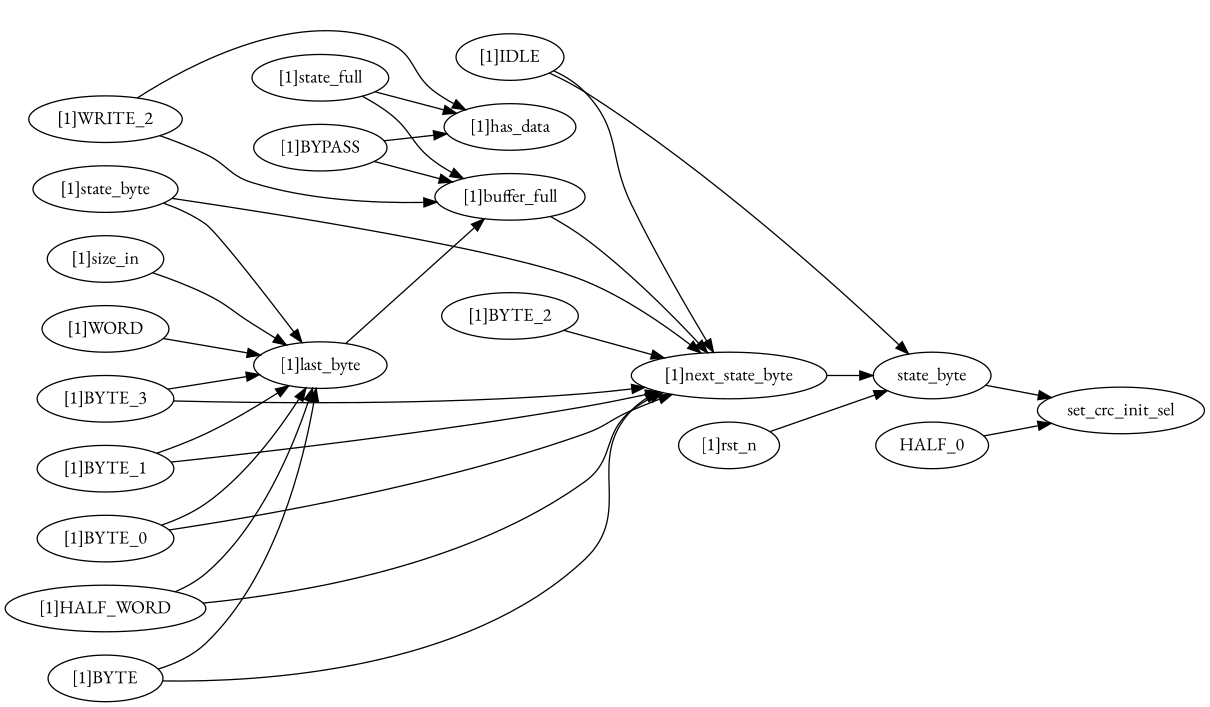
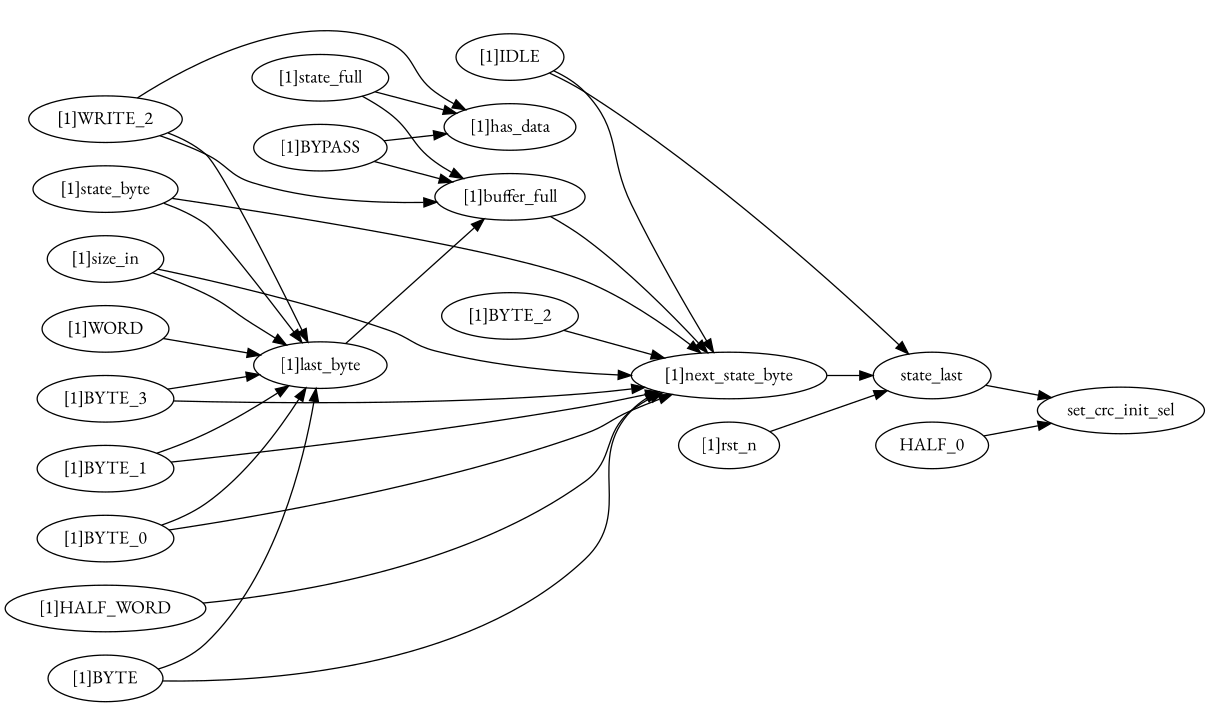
  strict digraph {
    fontname="EB Garamond"
    rankdir=LR
    node [complexity=31 fontname="EB Garamond" importance=0.693699280506 rank=0.0223773961453]
    edge [fontname="EB Garamond"]
-   state_byte [complexity=3 importance=0.0763727995491 rank=0.0254575998497]
+   state_byte [complexity=3 importance=0.0763727995491 rank=0.0254575998497 label=state_last]
    set_crc_init_sel [complexity=0 importance=0.0177063145305 rank=0.0]
    "[1]BYPASS" [complexity=18 importance=0.816943524257 rank=0.0453857513476]
    "[1]buffer_full" [complexity=11 importance=0.646384030017 rank=0.058762184547]
    "[1]has_data" [complexity=13 importance=0.80153363552 rank=0.0616564335015]
    "[1]next_state_byte" [complexity=5 importance=0.156035871814 rank=0.0312071743629]
    "[1]last_byte" [complexity=18 importance=0.678289391769 rank=0.0376827439871]
    "[1]WORD"
    "[1]IDLE" [complexity=15 importance=0.639553375995 rank=0.042636891733]
    "[1]HALF_WORD"
    "[1]WRITE_2" [complexity=18 importance=0.816943524257 rank=0.0453857513476]
    "[1]state_full" [complexity=18 importance=0.847556722976 rank=0.0470864846098]
    "[1]rst_n" [complexity=4 importance=0.168155487835 rank=0.0420388719588]
    "[1]BYTE"
    n15 [complexity=3 importance=0.0331162032676 label=HALF_0 rank=0.0110387344225]
    "[1]state_byte" [importance=0.736955876787 rank=0.0237727702189]
    "[1]size_in"
    "[1]BYTE_3"
    "[1]BYTE_2" [complexity=7 importance=0.171445760552 rank=0.0244922515074]
    "[1]BYTE_1"
    "[1]BYTE_0"
    state_byte -> set_crc_init_sel
    "[1]BYPASS" -> "[1]buffer_full"
    "[1]BYPASS" -> "[1]has_data"
    "[1]buffer_full" -> "[1]next_state_byte"
    "[1]next_state_byte" -> state_byte
    "[1]last_byte" -> "[1]buffer_full"
    "[1]WORD" -> "[1]last_byte"
    "[1]IDLE" -> state_byte
    "[1]IDLE" -> "[1]next_state_byte"
    "[1]HALF_WORD" -> "[1]next_state_byte"
-   "[1]HALF_WORD" -> "[1]last_byte"
+   "[1]WRITE_2" -> "[1]last_byte"
    "[1]WRITE_2" -> "[1]buffer_full"
    "[1]WRITE_2" -> "[1]has_data"
    "[1]state_full" -> "[1]buffer_full"
    "[1]state_full" -> "[1]has_data"
    "[1]rst_n" -> state_byte
    "[1]BYTE" -> "[1]next_state_byte"
    "[1]BYTE" -> "[1]last_byte"
    n15 -> set_crc_init_sel
    "[1]state_byte" -> "[1]next_state_byte"
    "[1]state_byte" -> "[1]last_byte"
+   "[1]size_in" -> "[1]next_state_byte"
    "[1]size_in" -> "[1]last_byte"
    "[1]BYTE_3" -> "[1]next_state_byte"
    "[1]BYTE_3" -> "[1]last_byte"
    "[1]BYTE_2" -> "[1]next_state_byte"
    "[1]BYTE_1" -> "[1]next_state_byte"
    "[1]BYTE_1" -> "[1]last_byte"
    "[1]BYTE_0" -> "[1]next_state_byte"
    "[1]BYTE_0" -> "[1]last_byte"
  }
